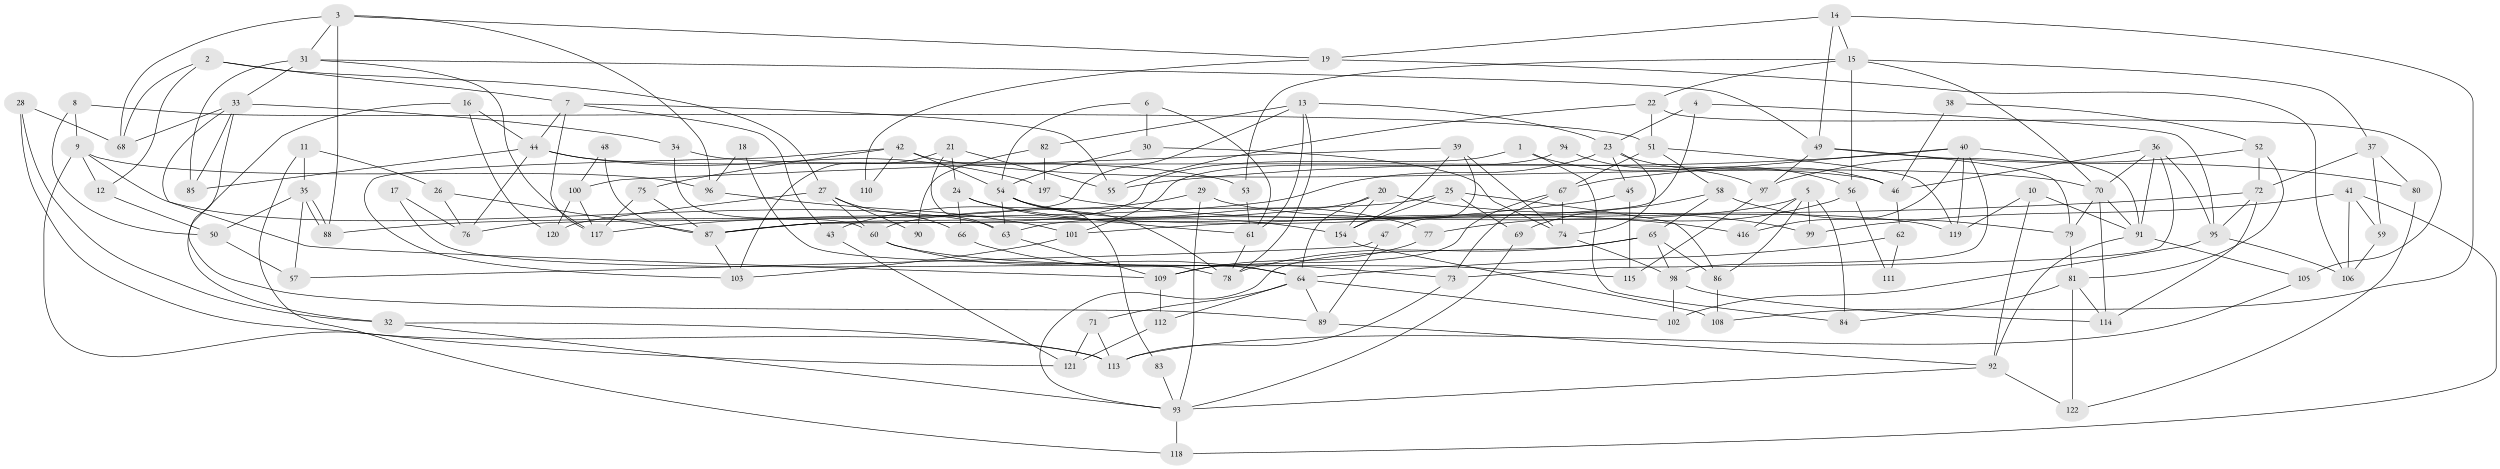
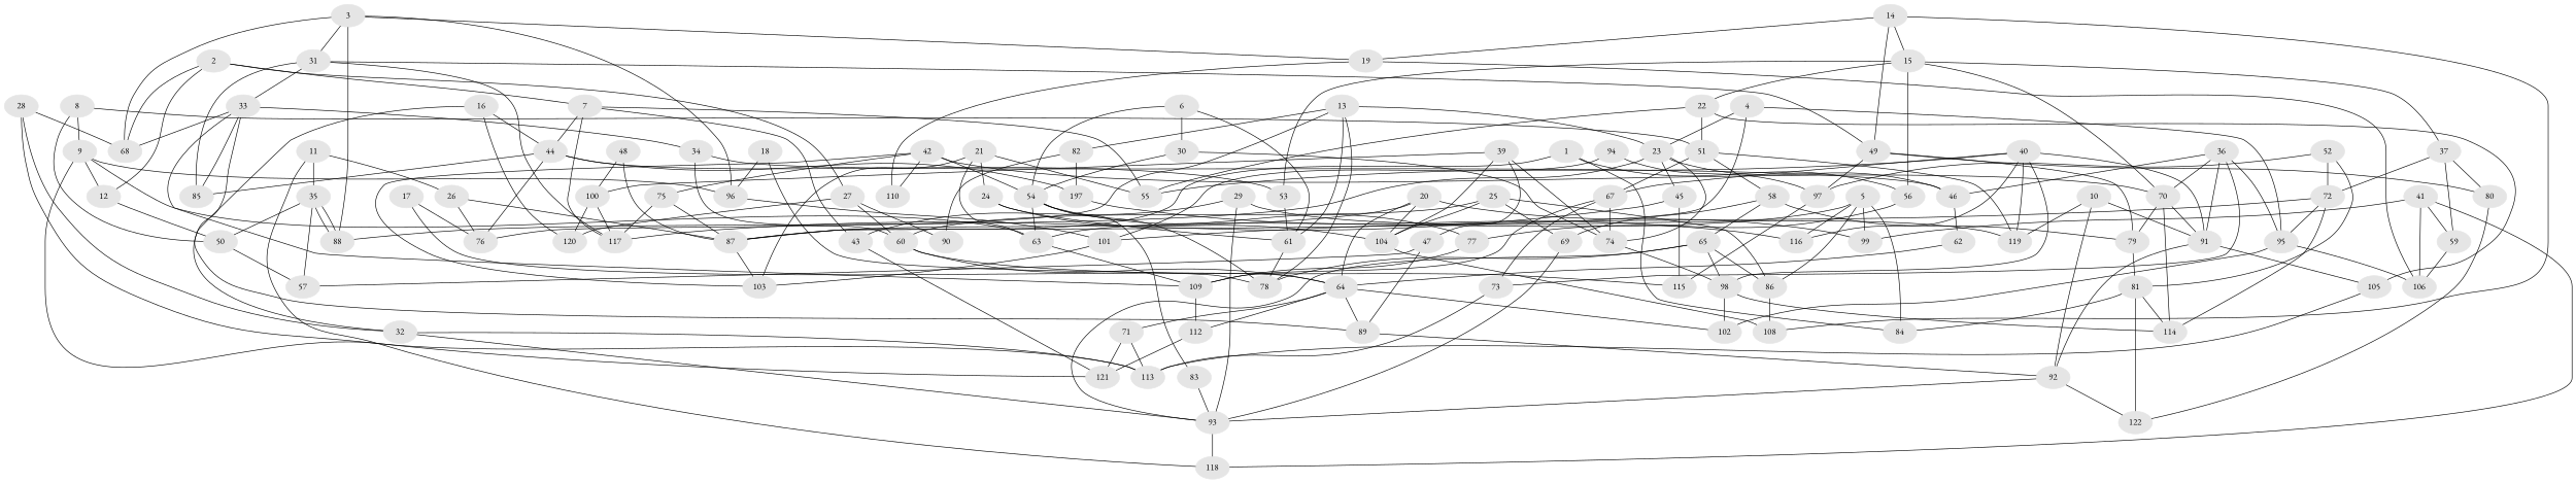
  graph {
    fontname="EB Garamond"
    node [color=gray90 fontname="EB Garamond" style=filled]
    edge [fontname="EB Garamond"]
    1
    56
    84
    87
    77
-   111
    103
    2
    7
    12
    27
    68
    43
    44
    55
    117
    50
    120
-   66
    60
    90
    3
    19
    31
    88
    96
    106
    110
    49
    33
    85
    101
    4
    23
    95
    45
    46
    74
    102
    5
    63
    86
    99
-   116 [label=416]
+   116
    109
    108
    6
    30
    54
    61
    78
    83
    121
    76
    53
    n56 [label=197]
    8
    9
    51
    57
    119
    67
    58
    10
    91
    92
    105
    93
    122
    11
    26
    35
    118
    13
    82
    14
    15
    22
    37
    70
    80
    79
    97
    59
    72
    114
    16
    32
    113
    17
    64
    89
    71
    112
    18
    20
-   104 [label=154]
+   104
    21
    24
    115
    62
    98
    73
    25
    69
    28
    29
    34
    36
-   38
    52
    81
    39
    47
    100
    40
    41
    42
    75
    48
    65
    94
    1 -- 56
    1 -- 84
    1 -- 87
    56 -- 77
-   56 -- 111
    87 -- 103
    77 -- 109
    2 -- 7
    2 -- 12
    2 -- 27
    2 -- 68
    7 -- 43
    7 -- 44
    7 -- 55
    7 -- 117
    12 -- 50
    27 -- 120
-   27 -- 66
    27 -- 60
    27 -- 90
    43 -- 121
    44 -- 85
    44 -- 76
    44 -- 53
    44 -- n56
    50 -- 57
-   66 -- 73
    60 -- 64
    60 -- 115
    3 -- 68
    3 -- 19
    3 -- 31
    3 -- 88
    3 -- 96
    19 -- 106
    19 -- 110
    31 -- 117
    31 -- 49
    31 -- 33
    31 -- 85
    96 -- 101
    49 -- 80
    49 -- 79
    49 -- 97
    33 -- 68
    33 -- 85
    33 -- 109
    33 -- 89
    33 -- 34
    101 -- 103
    4 -- 87
    4 -- 23
    4 -- 95
    23 -- 88
    23 -- 45
    23 -- 46
    23 -- 74
    95 -- 106
    95 -- 102
    45 -- 117
    45 -- 115
    46 -- 62
    74 -- 98
    5 -- 84
    5 -- 63
    5 -- 86
    5 -- 99
    5 -- 116
    63 -- 109
    86 -- 108
    109 -- 112
    6 -- 30
    6 -- 54
    6 -- 61
    30 -- 74
    30 -- 54
    54 -- 77
    54 -- 63
    54 -- 78
    54 -- 83
    61 -- 78
    83 -- 93
    53 -- 61
    n56 -- 116
    8 -- 50
    8 -- 9
    8 -- 51
    9 -- 12
    9 -- 96
    9 -- 63
    9 -- 121
    51 -- 119
    51 -- 67
    51 -- 58
    67 -- 74
    67 -- 109
    67 -- 73
    58 -- 79
    58 -- 69
    58 -- 65
    10 -- 119
    10 -- 91
    10 -- 92
    91 -- 92
    91 -- 105
    92 -- 93
    92 -- 122
    105 -- 113
    93 -- 118
    11 -- 26
    11 -- 35
    11 -- 118
    26 -- 87
    26 -- 76
    35 -- 50
    35 -- 88
    35 -- 88
    35 -- 57
    13 -- 23
    13 -- 61
    13 -- 78
    13 -- 76
    13 -- 82
    82 -- 90
    82 -- n56
    14 -- 19
    14 -- 49
    14 -- 108
    14 -- 15
    15 -- 56
    15 -- 53
    15 -- 22
    15 -- 37
    15 -- 70
    22 -- 55
    22 -- 51
    22 -- 105
    37 -- 80
    37 -- 59
    37 -- 72
    70 -- 91
    70 -- 79
    70 -- 114
    80 -- 122
    79 -- 81
    97 -- 115
    59 -- 106
    72 -- 101
    72 -- 95
    72 -- 114
    16 -- 44
    16 -- 120
    16 -- 32
    32 -- 93
    32 -- 113
    17 -- 76
    17 -- 64
    64 -- 102
    64 -- 89
    64 -- 71
    64 -- 112
    89 -- 92
    71 -- 121
    71 -- 113
    112 -- 121
    18 -- 96
    18 -- 78
    20 -- 87
    20 -- 99
    20 -- 64
    20 -- 104
    104 -- 108
    21 -- 103
    21 -- 55
    21 -- 63
    21 -- 24
-   24 -- 66
    24 -- 61
    24 -- 104
-   62 -- 111
    62 -- 64
    98 -- 102
    98 -- 114
    73 -- 113
    25 -- 60
    25 -- 86
    25 -- 104
    25 -- 69
    69 -- 93
    28 -- 68
    28 -- 32
    28 -- 113
    29 -- 43
    29 -- 119
    29 -- 93
    34 -- 60
    34 -- 46
    36 -- 95
    36 -- 46
    36 -- 91
    36 -- 70
    36 -- 73
-   38 -- 46
-   38 -- 52
    52 -- 97
    52 -- 72
    52 -- 81
    81 -- 84
    81 -- 122
    81 -- 114
    39 -- 74
    39 -- 104
    39 -- 47
    39 -- 100
    47 -- 57
    47 -- 89
    100 -- 117
    100 -- 120
    40 -- 55
    40 -- 116
    40 -- 119
    40 -- 67
    40 -- 91
    40 -- 98
    41 -- 106
    41 -- 99
    41 -- 118
    41 -- 59
    42 -- 103
    42 -- 110
    42 -- 54
    42 -- 70
    42 -- 75
    75 -- 87
    75 -- 117
    48 -- 87
    48 -- 100
    65 -- 86
    65 -- 78
    65 -- 93
    65 -- 98
    94 -- 101
    94 -- 97
  }
